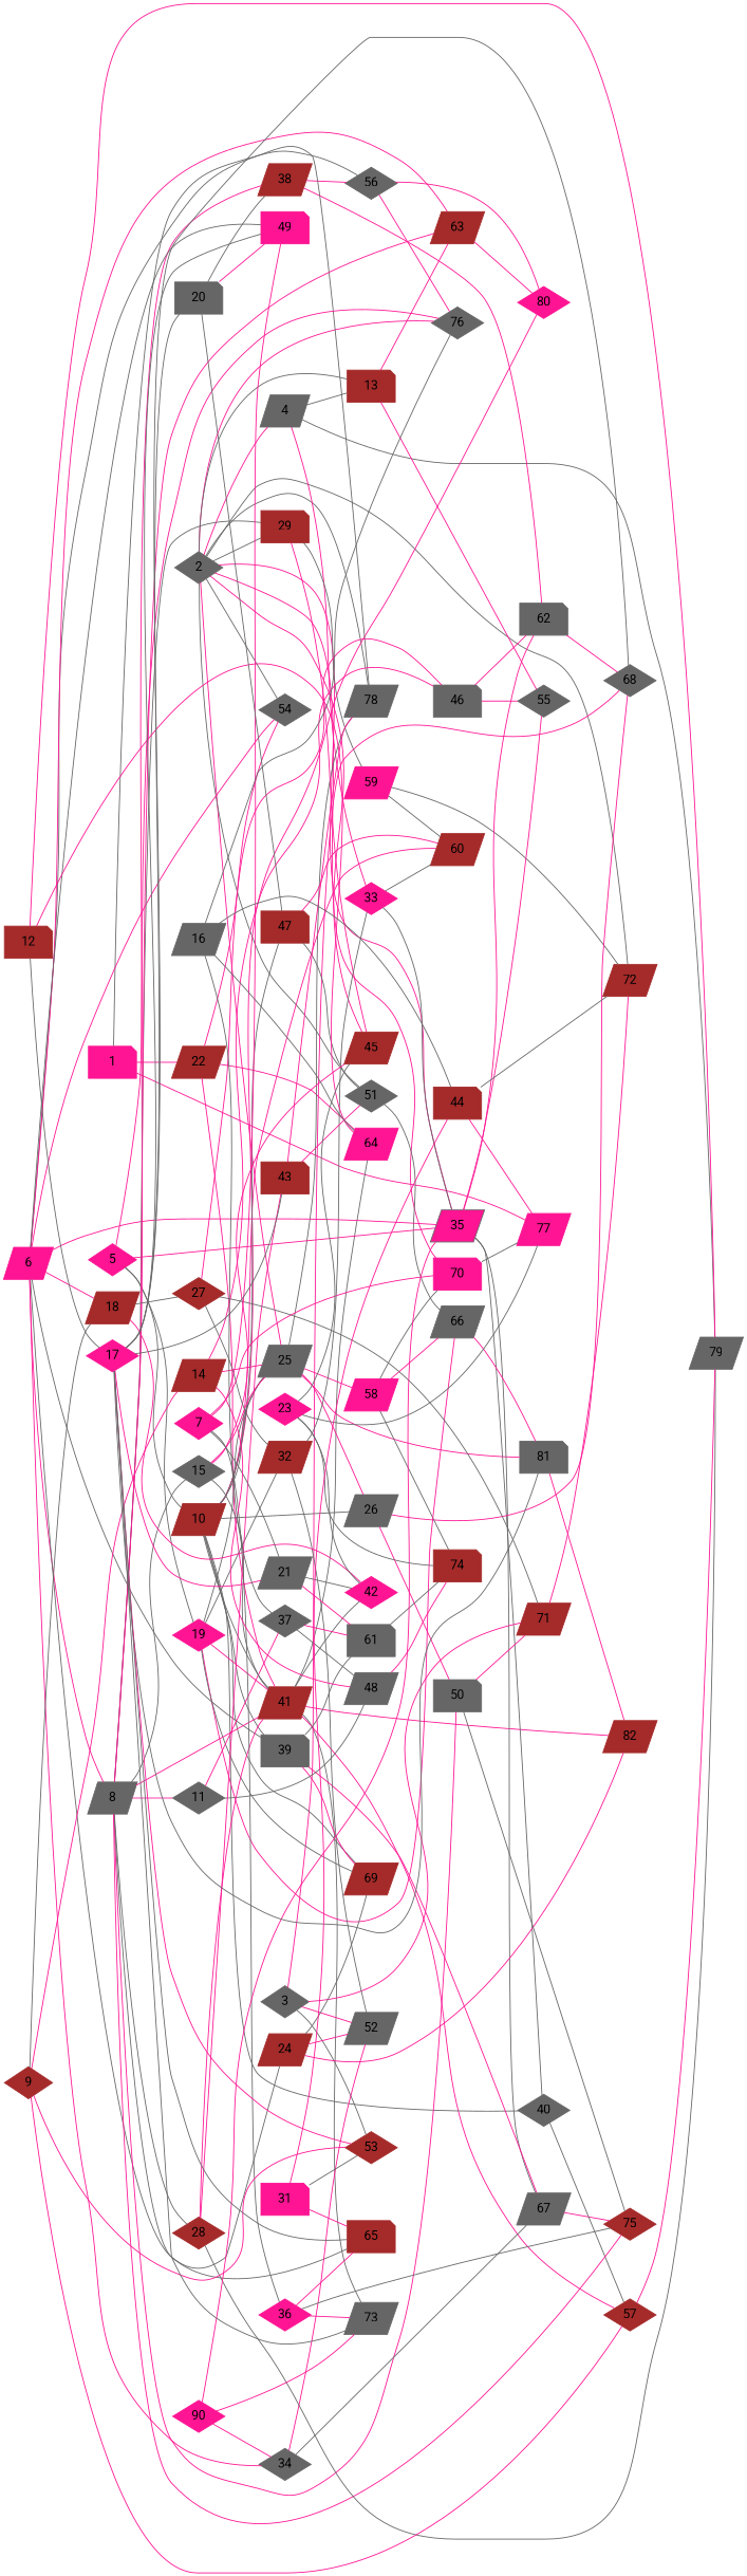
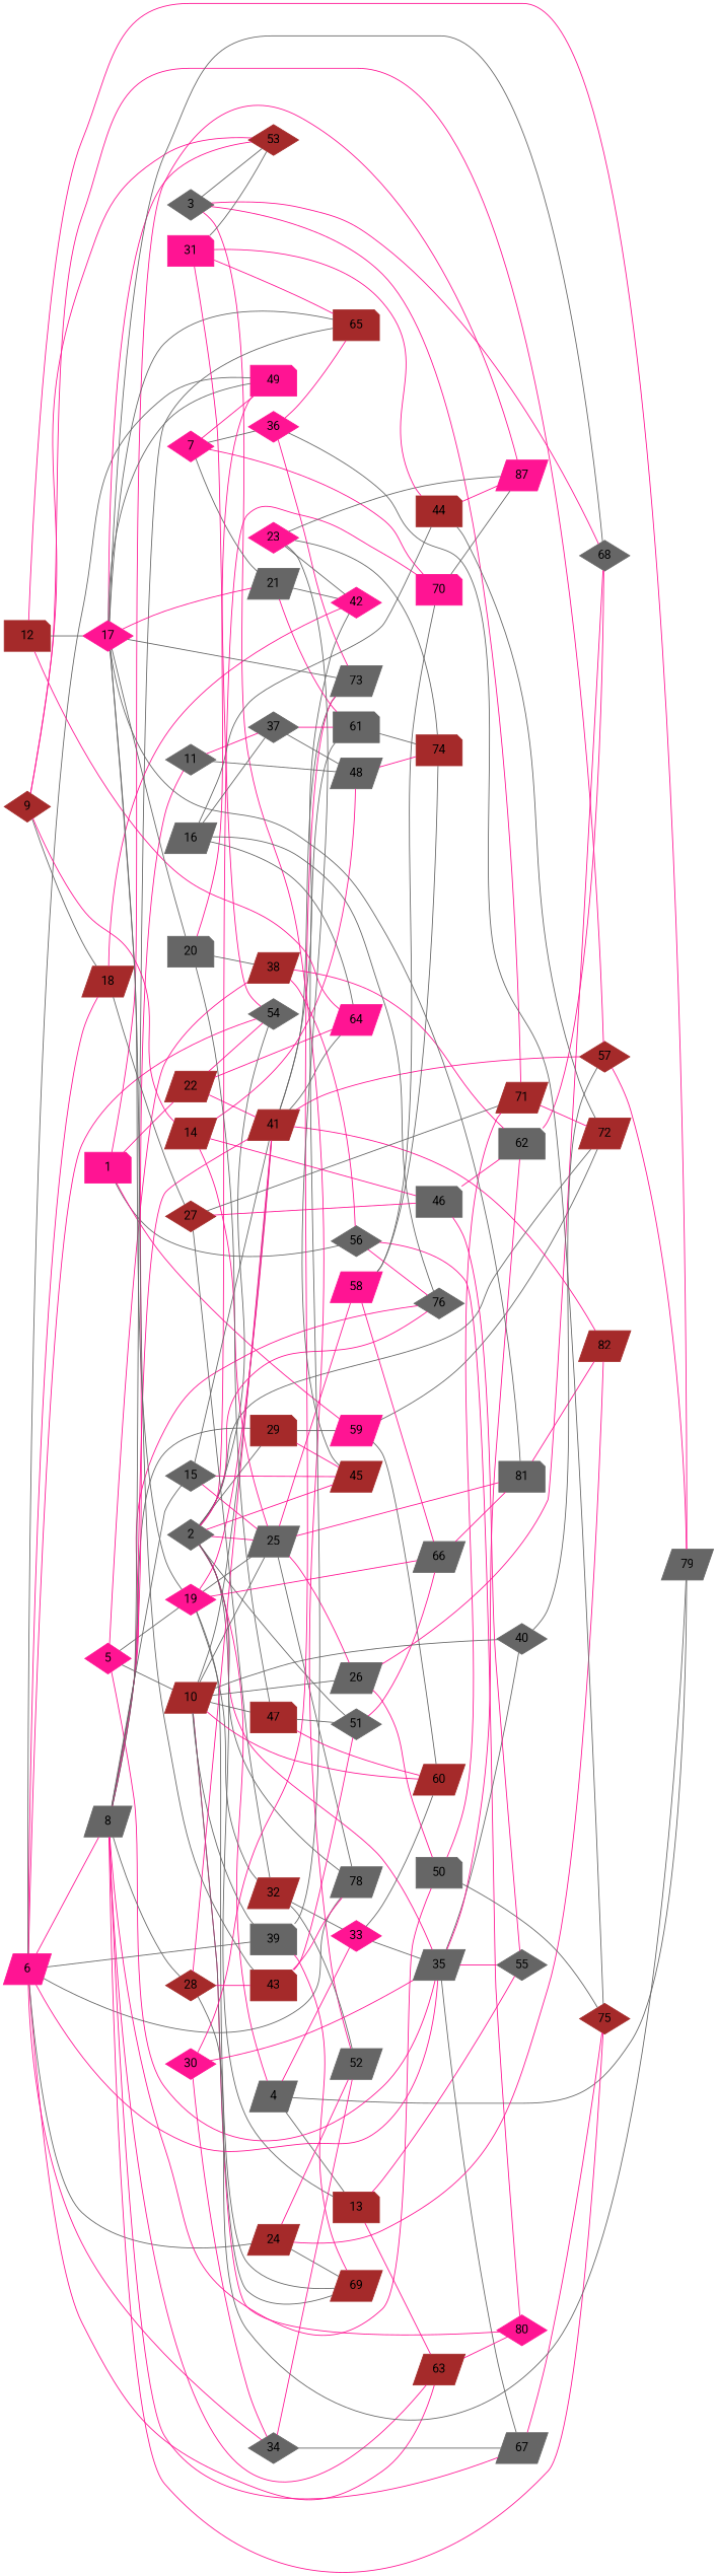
  graph {
    fontname=Roboto
    rankdir=LR
    node [color=gray40 fontname=Roboto shape=parallelogram style=filled]
    edge [color=deeppink fontname=Roboto weight=1.0]
    1 [color=deeppink shape=note]
    22 [color=brown]
    56 [shape=diamond]
    59 [color=deeppink]
-   77 [color=deeppink]
+   77 [color=deeppink label=87]
    54 [shape=diamond]
    41 [color=brown]
    64 [color=deeppink]
    76 [shape=diamond]
    80 [color=deeppink shape=diamond]
    72 [color=brown]
    60 [color=brown]
    2 [shape=diamond]
    4
    13 [color=brown shape=note]
    25
    29 [color=brown shape=note]
-   35 [fillcolor=deeppink]
+   35
    45 [color=brown]
    51 [shape=diamond]
    70 [color=deeppink shape=note]
    78
    33 [color=deeppink shape=diamond]
    79
    63 [color=brown]
    55 [shape=diamond]
    26
    81 [shape=note]
    58 [color=deeppink]
    67
    40 [shape=diamond]
    62 [shape=note]
    66
    3 [shape=diamond]
    52
    53 [color=brown shape=diamond]
    68 [shape=diamond]
    71 [color=brown]
    5 [color=deeppink shape=diamond]
    10 [color=brown]
    19 [color=deeppink shape=diamond]
    38 [color=brown]
    39 [shape=note]
    47 [color=brown shape=note]
    69 [color=brown]
    32 [color=brown]
    6 [color=deeppink]
    8
    18 [color=brown]
    24 [color=brown]
    34 [shape=diamond]
    49 [color=deeppink shape=note]
    11 [shape=diamond]
    15 [shape=diamond]
    28 [color=brown shape=diamond]
    50 [shape=note]
    65 [color=brown shape=note]
    75 [color=brown shape=diamond]
    27 [color=brown shape=diamond]
    42 [color=deeppink shape=diamond]
    82 [color=brown]
    61 [shape=note]
    7 [color=deeppink shape=diamond]
    21
    36 [color=deeppink shape=diamond]
    73
    37 [shape=diamond]
    48
    43 [color=brown shape=note]
    57 [color=brown shape=diamond]
    9 [color=brown shape=diamond]
    14 [color=brown]
    46 [shape=note]
-   30 [color=deeppink shape=diamond label=90]
+   30 [color=deeppink shape=diamond]
    74 [color=brown shape=note]
    12 [color=brown shape=note]
    17 [color=deeppink shape=diamond]
    20 [shape=note]
    16
    44 [color=brown shape=note]
    23 [color=deeppink shape=diamond]
    31 [color=deeppink shape=note]
    1 -- 22
    1 -- 56 [color=gray40]
+   1 -- 59
    1 -- 77
    22 -- 54
    22 -- 41
    22 -- 64
    56 -- 76
    56 -- 80
    59 -- 72 [color=gray40]
    59 -- 60 [color=gray40]
    41 -- 64 [color=gray40]
    41 -- 42 [color=gray40]
    41 -- 82 [weight=2.0]
    41 -- 73 [color=gray40]
    41 -- 57
    2 -- 54 [color=gray40]
    2 -- 76
    2 -- 72 [color=gray40]
    2 -- 4
    2 -- 13 [color=gray40]
    2 -- 25
    2 -- 29 [color=gray40]
    2 -- 35
    2 -- 45
    2 -- 51 [color=gray40]
    2 -- 70
    2 -- 78 [color=gray40]
    4 -- 13 [color=gray40]
    4 -- 33
    4 -- 79 [color=gray40]
    13 -- 63
    13 -- 55
    25 -- 78 [color=gray40]
    25 -- 26
    25 -- 81
    25 -- 58
    29 -- 59 [color=gray40]
    29 -- 45
    35 -- 55 [weight=2.0]
    35 -- 67 [color=gray40]
    35 -- 40 [color=gray40]
    35 -- 62
-   51 -- 66 [color=gray40]
+   51 -- 66
    70 -- 77 [color=gray40]
    33 -- 60 [color=gray40]
    33 -- 35 [color=gray40]
    63 -- 80
    26 -- 68
    26 -- 50
    81 -- 82
    58 -- 70 [color=gray40]
    58 -- 66
    58 -- 74 [color=gray40]
    67 -- 75
    40 -- 57 [color=gray40]
    62 -- 68
    66 -- 81
    3 -- 52
    3 -- 53 [color=gray40]
    3 -- 68
    3 -- 71
    71 -- 72
    5 -- 35
    5 -- 10 [color=gray40]
    5 -- 19 [color=gray40]
    5 -- 38
    10 -- 41 [color=gray40]
    10 -- 80 [weight=2.0]
    10 -- 60
    10 -- 25 [color=gray40]
    10 -- 26 [color=gray40]
    10 -- 40 [color=gray40 weight=2.0]
    10 -- 39 [color=gray40]
    10 -- 47 [color=gray40]
    10 -- 69 [color=gray40]
    19 -- 41
    19 -- 25 [color=gray40 weight=2.0]
    19 -- 66
    19 -- 69 [color=gray40]
    19 -- 32 [color=gray40]
    38 -- 56
    38 -- 62
    39 -- 69
    39 -- 61 [color=gray40]
    47 -- 60
    47 -- 51 [color=gray40]
    32 -- 33 [color=gray40]
    32 -- 52 [color=gray40]
    6 -- 54
    6 -- 35
    6 -- 78 [color=gray40]
    6 -- 63
    6 -- 39 [color=gray40]
    6 -- 8
    6 -- 18
    6 -- 24 [color=gray40]
    6 -- 34
    6 -- 49 [color=gray40]
    8 -- 41
    8 -- 76
    8 -- 29 [color=gray40]
    8 -- 63
-   39 -- 67
+   8 -- 67
    8 -- 11
    8 -- 15 [color=gray40]
    8 -- 28 [color=gray40]
    8 -- 50
    8 -- 65 [color=gray40]
    8 -- 75
    18 -- 27 [color=gray40]
    18 -- 42
    24 -- 52
    24 -- 69 [color=gray40]
    24 -- 82
    34 -- 67 [color=gray40]
    34 -- 52
    11 -- 37
    11 -- 48 [color=gray40]
    15 -- 41 [color=gray40]
    15 -- 25
    15 -- 45
    28 -- 41
    28 -- 79 [color=gray40]
    28 -- 43
    50 -- 71
    50 -- 75 [color=gray40]
    27 -- 71 [color=gray40]
    27 -- 32 [color=gray40]
    27 -- 46
    61 -- 74 [color=gray40]
    7 -- 70
    7 -- 49
    7 -- 21 [color=gray40]
    7 -- 36 [color=gray40]
    21 -- 42 [color=gray40]
    21 -- 61
    36 -- 65
    36 -- 75 [color=gray40]
    36 -- 73
    37 -- 61
    37 -- 48 [color=gray40]
    48 -- 74
    43 -- 51
    43 -- 78
    57 -- 79
    9 -- 53
    9 -- 18 [color=gray40]
    9 -- 57
    9 -- 14
    14 -- 25
    14 -- 48
    14 -- 46
    46 -- 55
    46 -- 62
    30 -- 35
    30 -- 34
    30 -- 73
    12 -- 64
    12 -- 79
    12 -- 17 [color=gray40 weight=2.0]
    17 -- 81 [color=gray40]
    17 -- 53
    17 -- 68 [color=gray40]
+   17 -- 19 [color=gray40]
    17 -- 49 [color=gray40]
    17 -- 65 [color=gray40]
    17 -- 21
    17 -- 73 [color=gray40]
    17 -- 43 [color=gray40]
    17 -- 20 [color=gray40]
    20 -- 38 [color=gray40]
    20 -- 47 [color=gray40]
    20 -- 49
    16 -- 64 [color=gray40]
    16 -- 76 [color=gray40]
    16 -- 37 [color=gray40]
    16 -- 44 [color=gray40]
    44 -- 77
    44 -- 72 [color=gray40]
    23 -- 77 [color=gray40]
    23 -- 45 [color=gray40]
    23 -- 42 [color=gray40]
    23 -- 74 [color=gray40]
+   31 -- 54
    31 -- 53 [color=gray40]
    31 -- 65
    31 -- 44
  }
